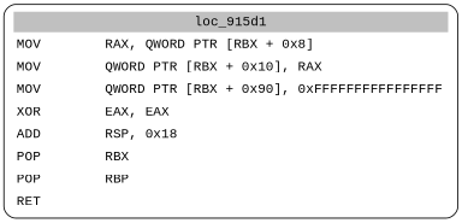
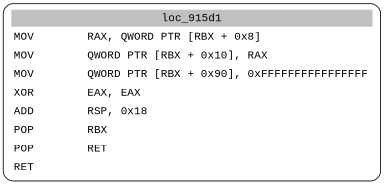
  digraph {
-   n1 [fontname="Courier New" label=<<table border="0" cellborder="0" cellpadding="3"><tr><td align="center" colspan="2" bgcolor="grey">loc_915d1</td></tr><tr><td align="left">MOV        RAX, QWORD PTR [RBX + 0x8]</td></tr><tr><td align="left">MOV        QWORD PTR [RBX + 0x10], RAX</td></tr><tr><td align="left">MOV        QWORD PTR [RBX + 0x90], 0xFFFFFFFFFFFFFFFF</td></tr><tr><td align="left">XOR        EAX, EAX</td></tr><tr><td align="left">ADD        RSP, 0x18</td></tr><tr><td align="left">POP        RBX</td></tr><tr><td align="left">POP        RBP</td></tr><tr><td align="left">RET        </td></tr></table>> shape=Mrecord]
+   n1 [fontname="Courier New" label=<<table border="0" cellborder="0" cellpadding="3"><tr><td align="center" colspan="2" bgcolor="grey">loc_915d1</td></tr><tr><td align="left">MOV        RAX, QWORD PTR [RBX + 0x8]</td></tr><tr><td align="left">MOV        QWORD PTR [RBX + 0x10], RAX</td></tr><tr><td align="left">MOV        QWORD PTR [RBX + 0x90], 0xFFFFFFFFFFFFFFFF</td></tr><tr><td align="left">XOR        EAX, EAX</td></tr><tr><td align="left">ADD        RSP, 0x18</td></tr><tr><td align="left">POP        RBX</td></tr><tr><td align="left">POP        RET</td></tr><tr><td align="left">RET        </td></tr></table>> shape=Mrecord]
  }
